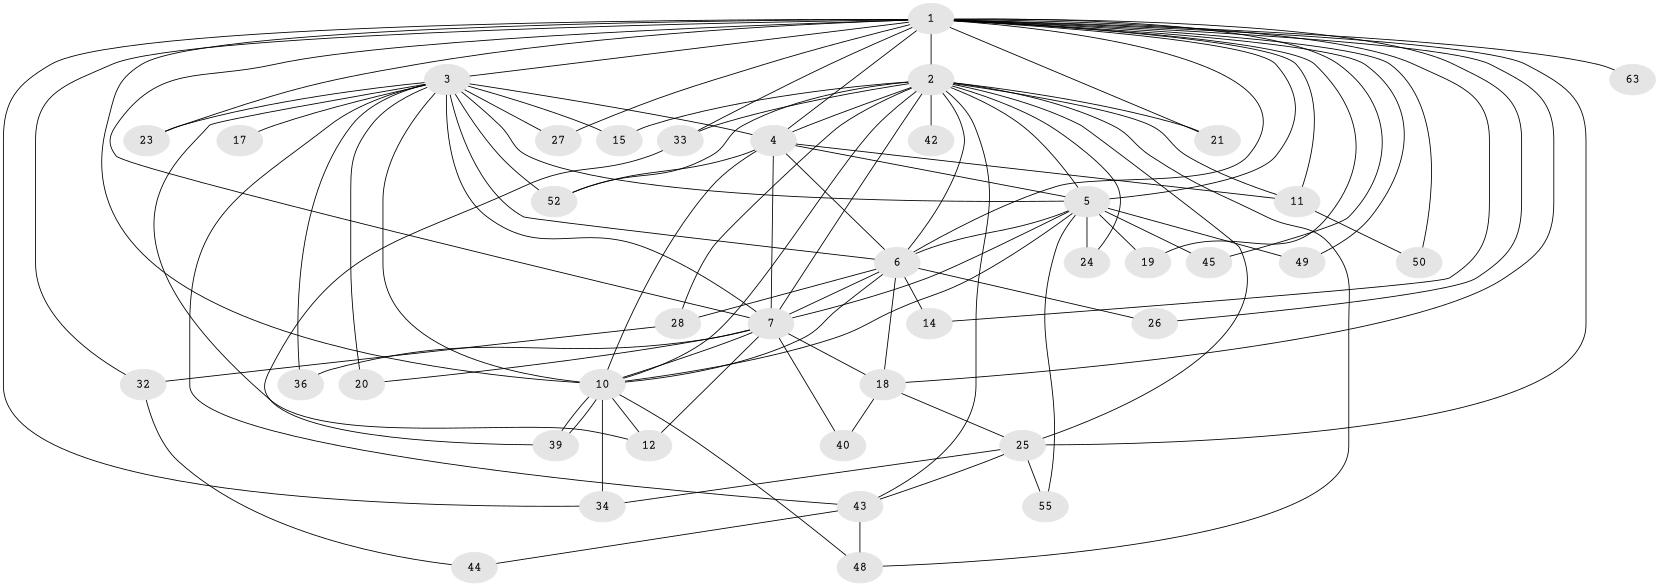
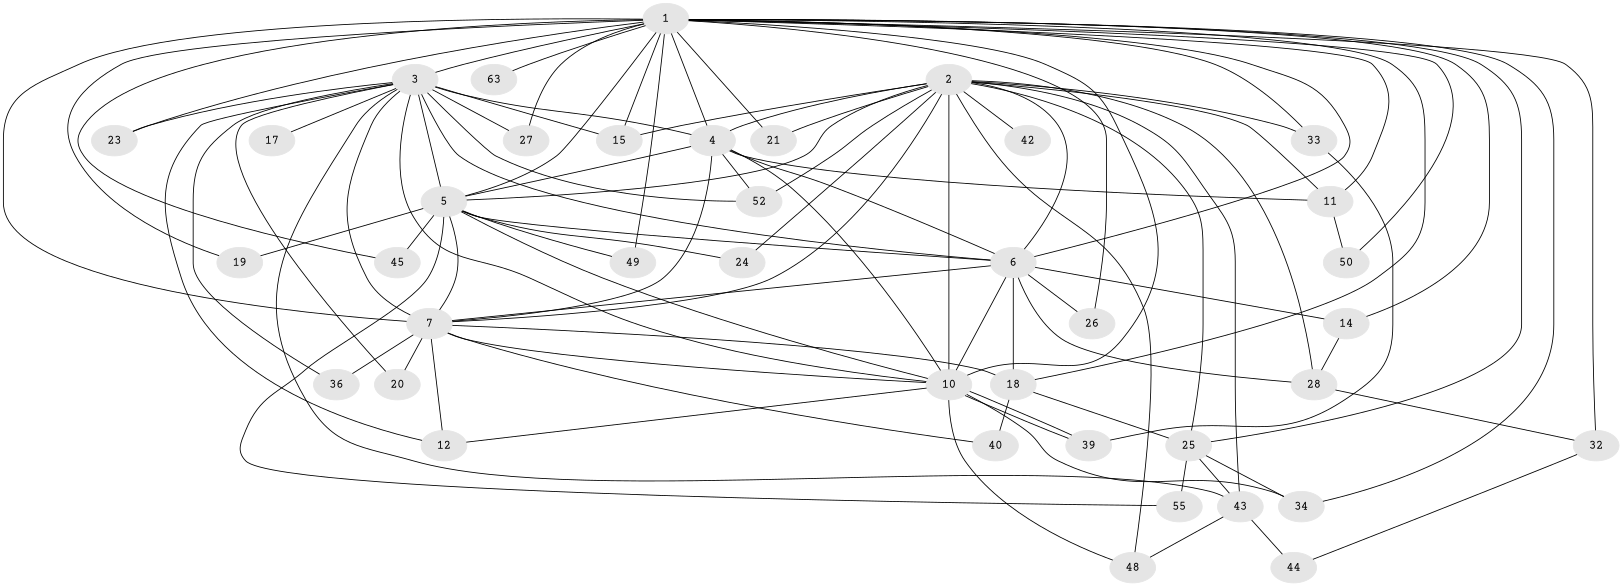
  graph {
    fontname="Courier Prime"
    node [color=gray90 fontname="Courier Prime" style=filled]
    edge [fontname="Courier Prime"]
    1 [super="+8"]
    2 [super="+16"]
    3 [super="+9"]
    4 [super="+31"]
    5 [super="+35"]
    6 [super="+53"]
    7 [super="+30"]
    10 [super="+29"]
    11 [super="+47"]
    n10 [label=63]
    14
    18
    19
    21
    23
    25 [super="+37"]
    26
    27
    32
    33
    34 [super="+38"]
    45
    49
    50
    15
    24
    28 [super="+41"]
    42
    43 [super="+51"]
    48 [super="+54"]
    52
    12 [super="+46"]
    17
    20 [super="+22"]
    36
    55
    40
    39 [super="+56"]
    44
-   1 -- 2 [weight=2]
+   1 -- 15 [weight=2]
    1 -- 3 [weight=4]
    1 -- 4 [weight=2]
    1 -- 5 [weight=2]
    1 -- 6 [weight=2]
    1 -- 7 [weight=2]
    1 -- 10 [weight=2]
    1 -- 11
    1 -- n10 [weight=2]
    1 -- 14
    1 -- 18
    1 -- 19
    1 -- 21
    1 -- 23
    1 -- 25
    1 -- 26
    1 -- 27
    1 -- 32
    1 -- 33
    1 -- 34
    1 -- 45
    1 -- 49
    1 -- 50
    2 -- 4
    2 -- 5
    2 -- 6
    2 -- 7
    2 -- 10 [weight=3]
    2 -- 11
    2 -- 21
    2 -- 25
    2 -- 33
    2 -- 15
    2 -- 24
    2 -- 28
    2 -- 42 [weight=2]
    2 -- 43
    2 -- 48
    2 -- 52 [weight=2]
    3 -- 4 [weight=2]
    3 -- 5 [weight=2]
    3 -- 6 [weight=2]
    3 -- 7 [weight=2]
    3 -- 10 [weight=2]
    3 -- 23
    3 -- 27
    3 -- 15
    3 -- 43
    3 -- 52
    3 -- 12
    3 -- 17
    3 -- 20 [weight=2]
    3 -- 36
    4 -- 5 [weight=2]
    4 -- 6
    4 -- 7
    4 -- 10 [weight=2]
    4 -- 11
    4 -- 52
    5 -- 6
    5 -- 7
    5 -- 10
    5 -- 19
    5 -- 45
    5 -- 49
    5 -- 24
    5 -- 55
    6 -- 7
    6 -- 10
    6 -- 14
    6 -- 18
    6 -- 26
    6 -- 28
    7 -- 10
    7 -- 18
    7 -- 12
    7 -- 20
    7 -- 36
    7 -- 40
    10 -- 34
    10 -- 48
    10 -- 12
    10 -- 39
    10 -- 39
    11 -- 50
+   14 -- 28
    18 -- 25
    18 -- 40
    25 -- 34
    25 -- 43
    25 -- 55
    32 -- 44
    33 -- 39
    28 -- 32
    43 -- 48
    43 -- 44
  }
